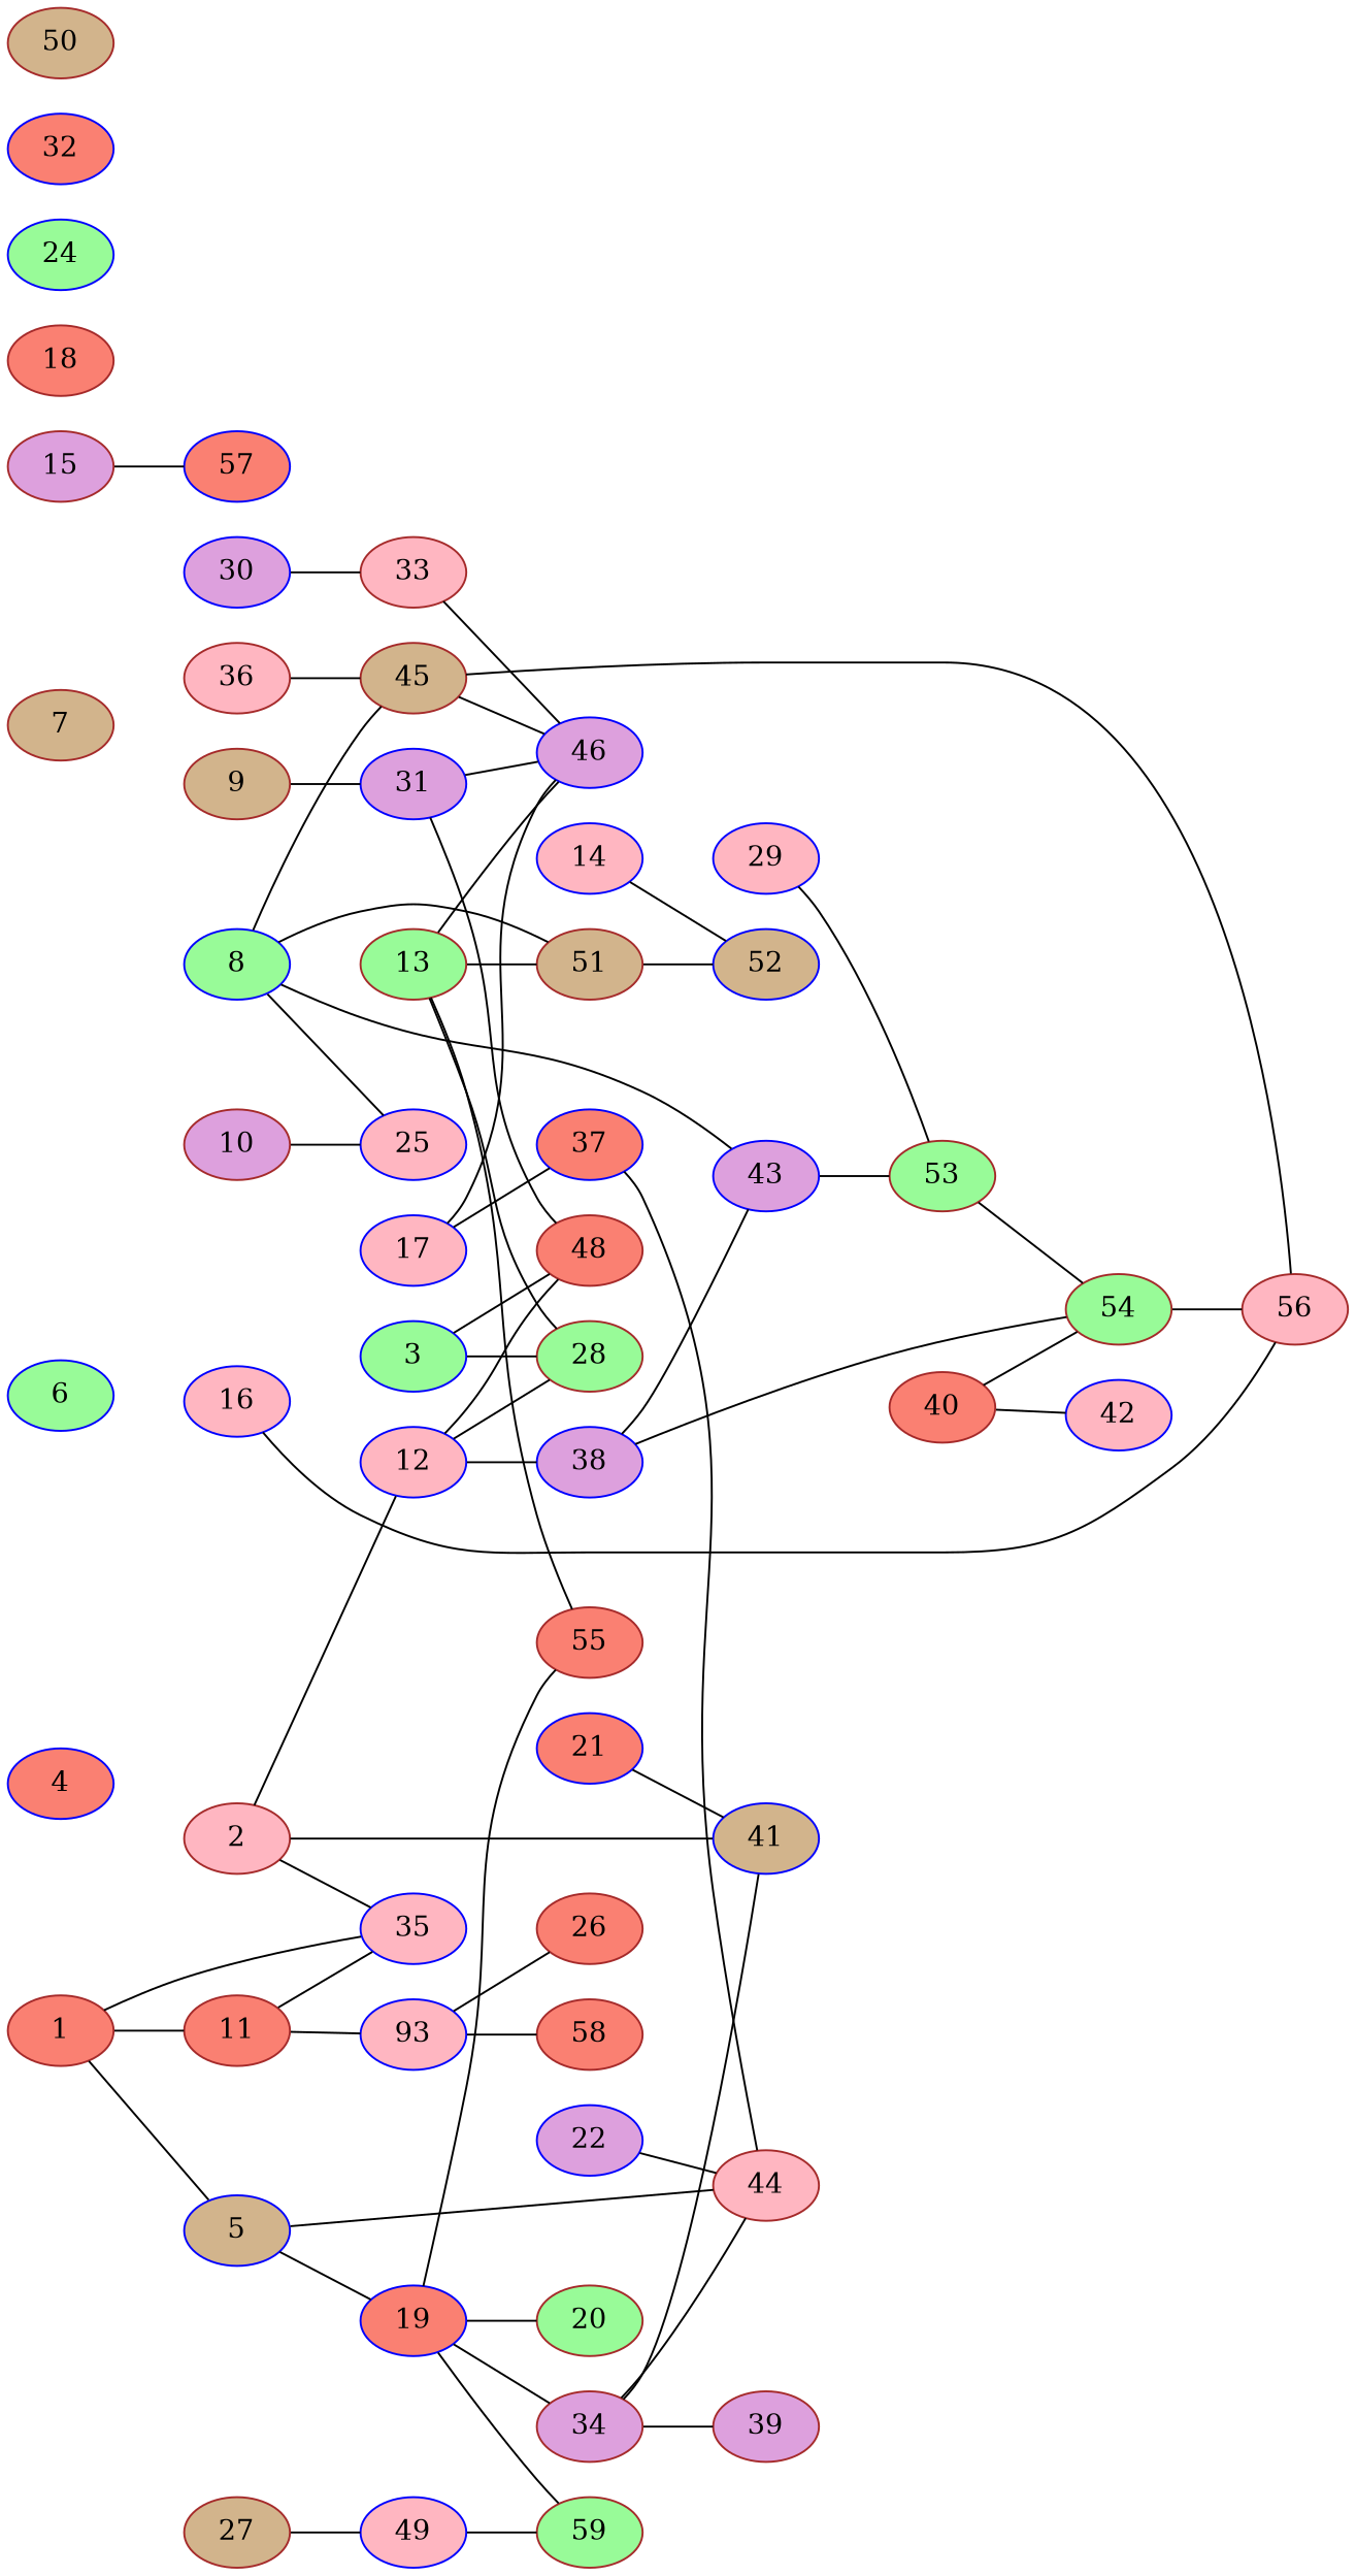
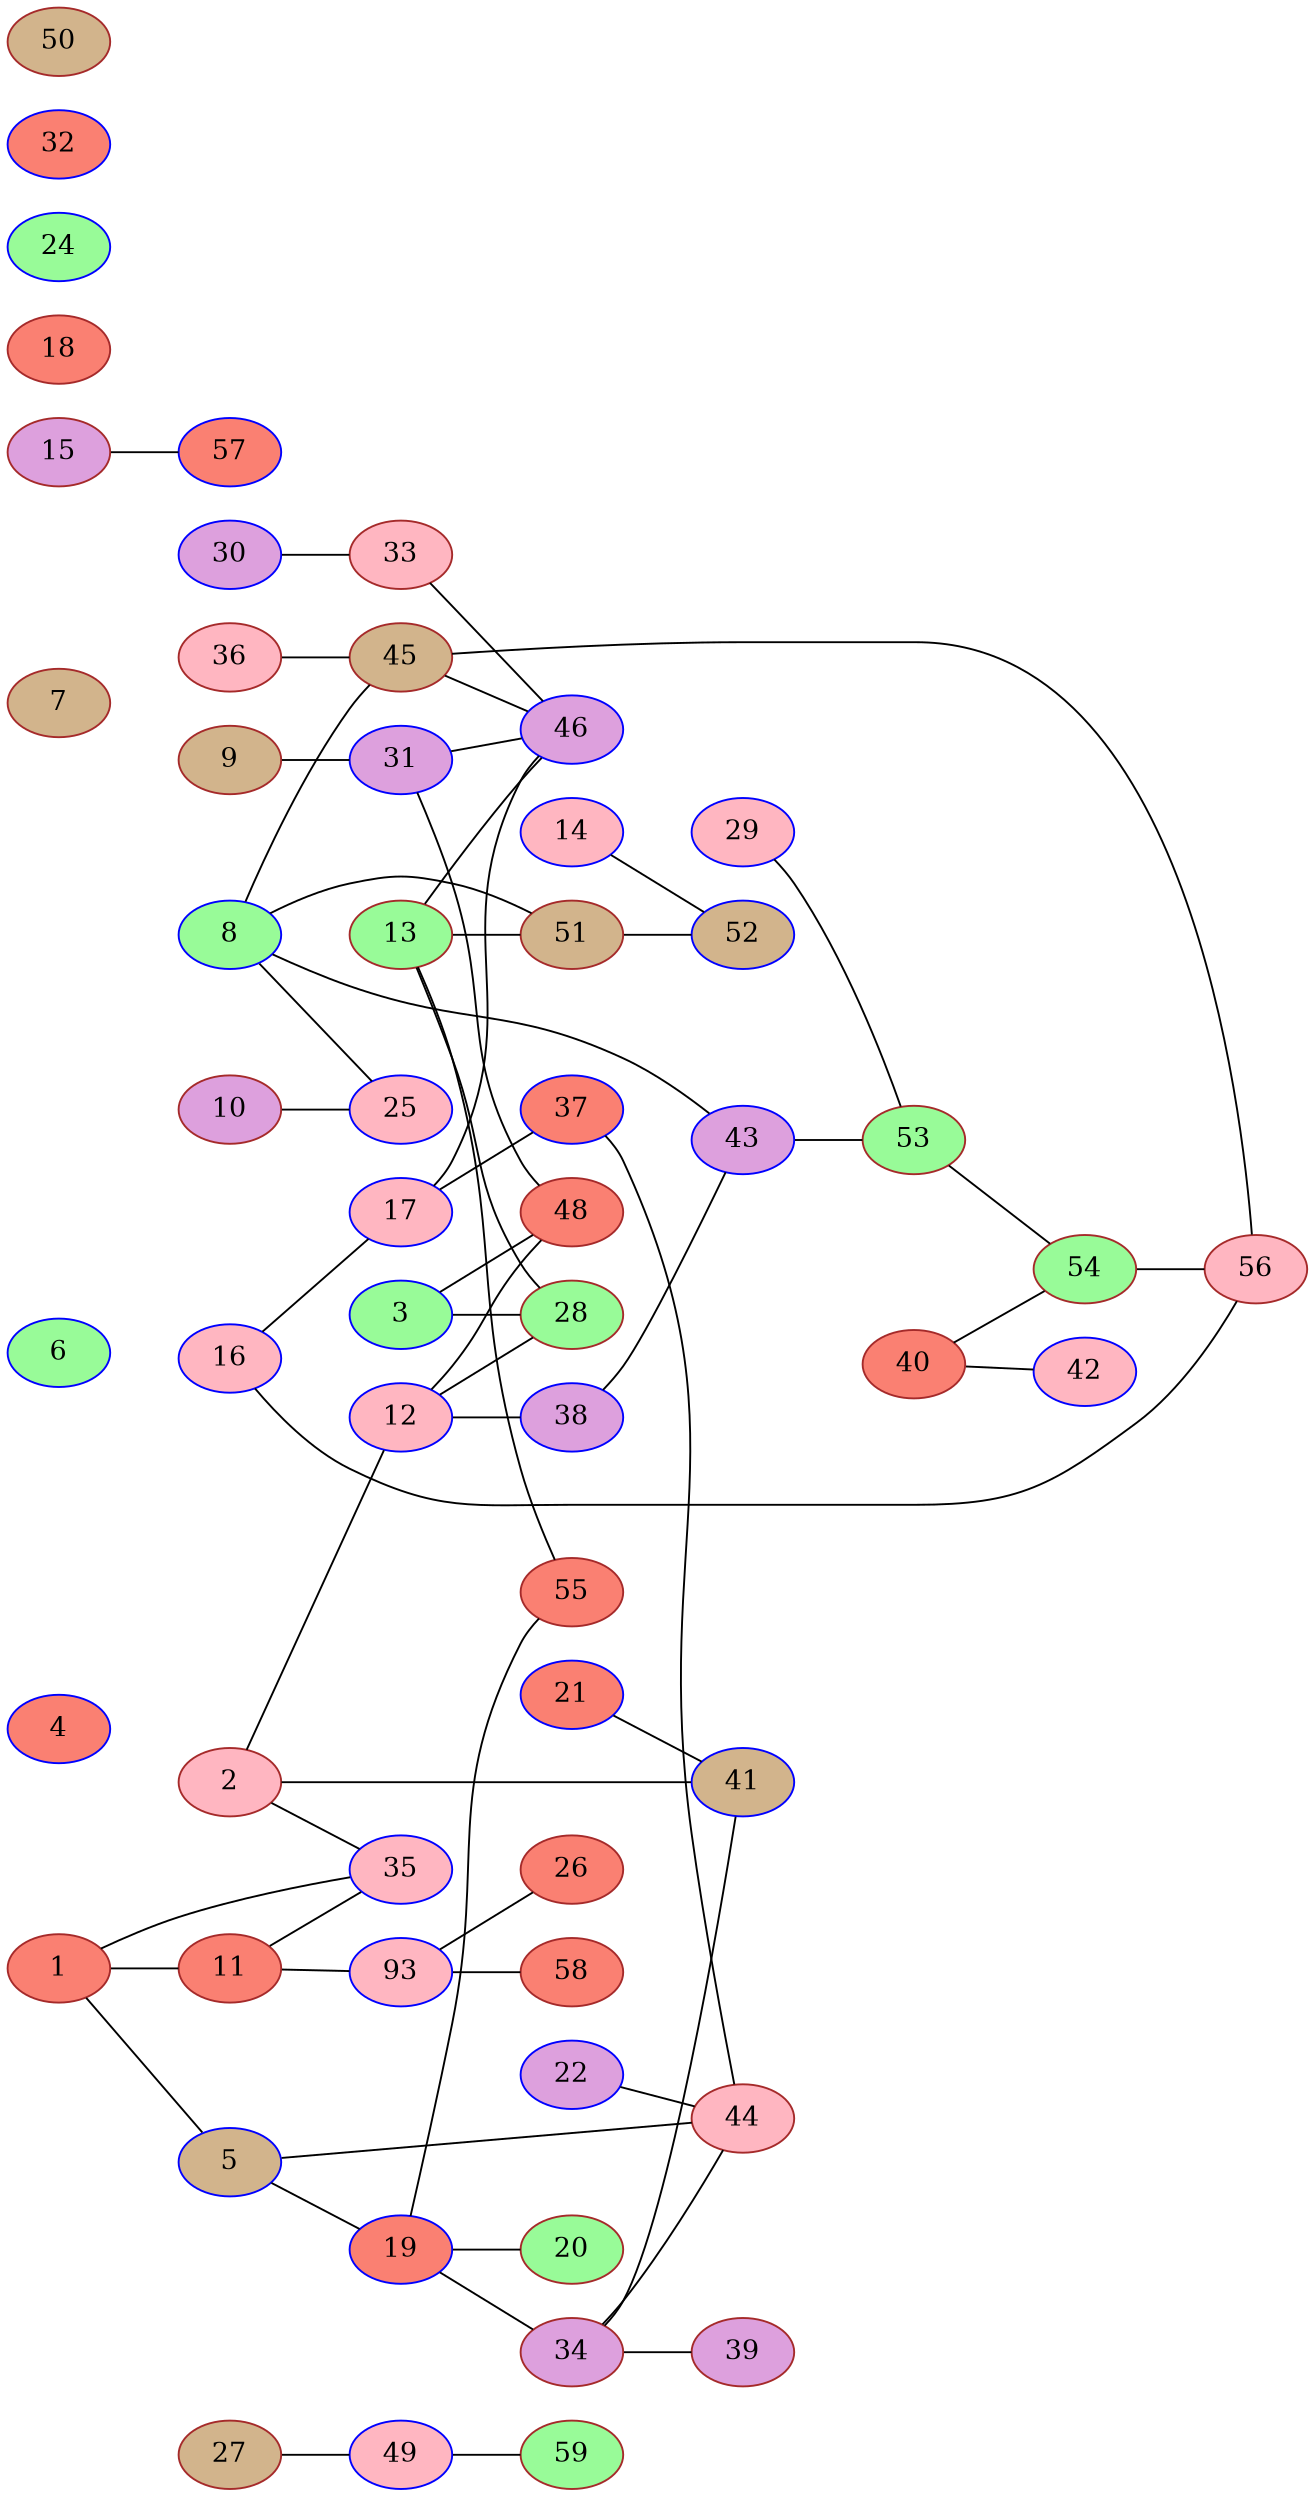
  graph {
    rankdir=LR
    node [color=brown fillcolor=lightpink style=filled]
    1 [fillcolor=salmon]
    5 [color=blue fillcolor=tan]
    11 [fillcolor=salmon]
    35 [color=blue]
    19 [color=blue fillcolor=salmon]
    44
    n7 [color=blue label=93]
    2
    12 [color=blue]
    41 [color=blue fillcolor=tan]
    28 [fillcolor=palegreen]
    48 [fillcolor=salmon]
    38 [color=blue fillcolor=plum]
    3 [color=blue fillcolor=palegreen]
    4 [color=blue fillcolor=salmon]
    55 [fillcolor=salmon]
    20 [fillcolor=palegreen]
    34 [fillcolor=plum]
    59 [fillcolor=palegreen]
    6 [color=blue fillcolor=palegreen]
    7 [fillcolor=tan]
    8 [color=blue fillcolor=palegreen]
    25 [color=blue]
    43 [color=blue fillcolor=plum]
    45 [fillcolor=tan]
    51 [fillcolor=tan]
    53 [fillcolor=palegreen]
    46 [color=blue fillcolor=plum]
    56
    52 [color=blue fillcolor=tan]
    9 [fillcolor=tan]
    31 [color=blue fillcolor=plum]
    10 [fillcolor=plum]
    26 [fillcolor=salmon]
    58 [fillcolor=salmon]
    54 [fillcolor=palegreen]
    13 [fillcolor=palegreen]
    14 [color=blue]
    15 [fillcolor=plum]
    57 [color=blue fillcolor=salmon]
    16 [color=blue]
    17 [color=blue]
    37 [color=blue fillcolor=salmon]
    18 [fillcolor=salmon]
    39 [fillcolor=plum]
    21 [color=blue fillcolor=salmon]
    22 [color=blue fillcolor=plum]
    24 [color=blue fillcolor=palegreen]
    27 [fillcolor=tan]
    49 [color=blue]
    29 [color=blue]
    30 [color=blue fillcolor=plum]
    33
    32 [color=blue fillcolor=salmon]
    36
    40 [fillcolor=salmon]
    42 [color=blue]
    50 [fillcolor=tan]
    1 -- 5
    1 -- 11
    1 -- 35
    5 -- 19
    5 -- 44
    11 -- 35
    11 -- n7
    19 -- 55
    19 -- 20
    19 -- 34
-   19 -- 59
    n7 -- 26
    n7 -- 58
    2 -- 35
    2 -- 12
    2 -- 41
    12 -- 28
    12 -- 48
    12 -- 38
    38 -- 43
-   38 -- 54
    3 -- 28
    3 -- 48
    34 -- 44
    34 -- 41
    34 -- 39
    8 -- 25
    8 -- 43
    8 -- 45
    8 -- 51
    43 -- 53
    45 -- 46
    45 -- 56
    51 -- 52
    53 -- 54
    9 -- 31
    31 -- 48
    31 -- 46
    10 -- 25
    54 -- 56
    13 -- 28
    13 -- 55
    13 -- 51
    13 -- 46
    14 -- 52
    15 -- 57
    16 -- 56
+   16 -- 17
    17 -- 46
    17 -- 37
    37 -- 44
    21 -- 41
    22 -- 44
    27 -- 49
    49 -- 59
    29 -- 53
    30 -- 33
    33 -- 46
    36 -- 45
    40 -- 54
    40 -- 42
  }
